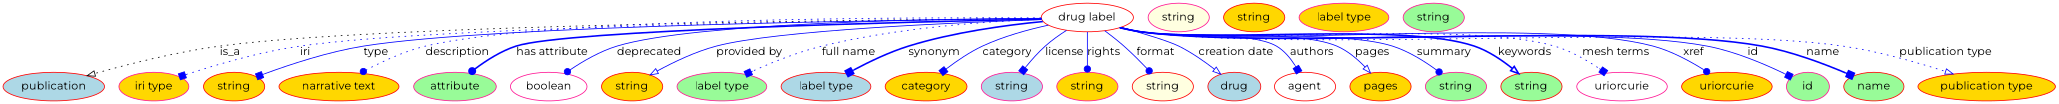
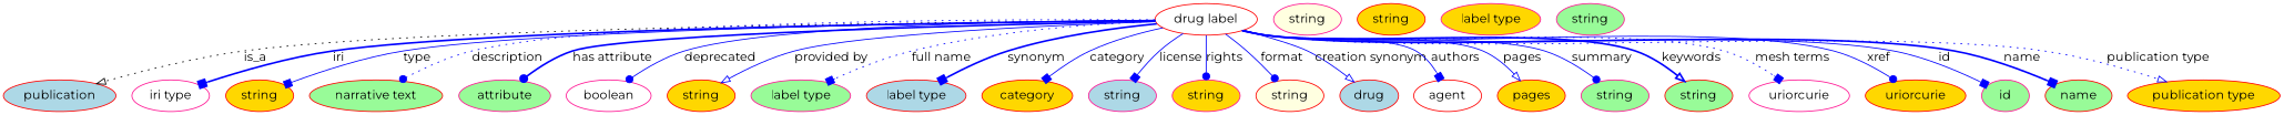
  digraph {
    fontname=Montserrat
    node [color=red fillcolor=gold fontname=Montserrat style=filled]
    edge [arrowhead=box fontname=Montserrat style=solid color=blue]
    n1 [fillcolor=white height=0.5 label="drug label" width=1.6068]
    publication [fillcolor=lightblue height=0.5 width=1.7332]
-   n3 [color=deeppink height=0.5 label="iri type" width=1.2277]
+   n3 [color=deeppink fillcolor=white height=0.5 label="iri type" width=1.2277]
    n4 [height=0.5 label=string width=1.0652]
-   n5 [height=0.5 label="narrative text" width=2.0943]
+   n5 [fillcolor=palegreen height=0.5 label="narrative text" width=2.0943]
    n6 [color=deeppink fillcolor=palegreen height=0.5 label=attribute width=1.4443]
    n7 [color=deeppink fillcolor=white height=0.5 label=boolean width=1.2999]
    n8 [height=0.5 label=string width=1.0652]
    n9 [color=deeppink fillcolor=palegreen height=0.5 label="label type" width=1.5707]
    n10 [fillcolor=lightblue height=0.5 label="label type" width=1.5707]
    category [height=0.5 width=1.4263]
    n12 [color=deeppink fillcolor=lightblue height=0.5 label=string width=1.0652]
    n13 [color=deeppink height=0.5 label=string width=1.0652]
    n14 [fillcolor=lightyellow height=0.5 label=string width=1.0652]
    n15 [fillcolor=lightblue height=0.5 label=drug width=0.86659]
    n16 [fillcolor=white height=0.5 label=agent width=1.0291]
    pages [height=0.5 width=1.0652]
    n18 [color=deeppink fillcolor=palegreen height=0.5 label=string width=1.0652]
    n19 [fillcolor=palegreen height=0.5 label=string width=1.0652]
    n20 [color=deeppink fillcolor=white height=0.5 label=uriorcurie width=1.5887]
    n21 [height=0.5 label=uriorcurie width=1.5887]
    id [color=deeppink fillcolor=palegreen height=0.5 width=0.75]
    name [fillcolor=palegreen height=0.5 width=1.011]
    "publication type" [height=0.5 width=2.3831]
    n25 [color=deeppink fillcolor=lightyellow height=0.5 label=string width=1.0652]
    n26 [height=0.5 label=string width=1.0652]
    n27 [color=deeppink height=0.5 label="label type" width=1.5707]
    n28 [color=deeppink fillcolor=palegreen height=0.5 label=string width=1.0652]
    n1 -> publication [arrowhead=onormal label=is_a style=dotted color=""]
-   n1 -> n3 [label=iri style=dotted]
+   n1 -> n3 [label=iri style=bold]
    n1 -> n4 [label=type]
    n1 -> n5 [arrowhead=dot label=description style=dotted]
    n1 -> n6 [arrowhead=dot label="has attribute" style=bold]
    n1 -> n7 [arrowhead=dot label=deprecated]
    n1 -> n8 [arrowhead=onormal label="provided by"]
    n1 -> n9 [label="full name" style=dotted]
    n1 -> n10 [label=synonym style=bold]
    n1 -> category [label=category]
    n1 -> n12 [label=license]
    n1 -> n13 [arrowhead=dot label=rights]
    n1 -> n14 [arrowhead=dot label=format]
-   n1 -> n15 [arrowhead=onormal label="creation date"]
+   n1 -> n15 [arrowhead=onormal label="creation synonym"]
    n1 -> n16 [label=authors]
    n1 -> pages [arrowhead=onormal label=pages]
    n1 -> n18 [arrowhead=dot label=summary]
    n1 -> n19 [arrowhead=onormal label=keywords style=bold]
    n1 -> n20 [label="mesh terms" style=dotted]
    n1 -> n21 [arrowhead=dot label=xref]
    n1 -> id [label=id]
    n1 -> name [label=name style=bold]
    n1 -> "publication type" [arrowhead=onormal label="publication type" style=dotted]
  }
